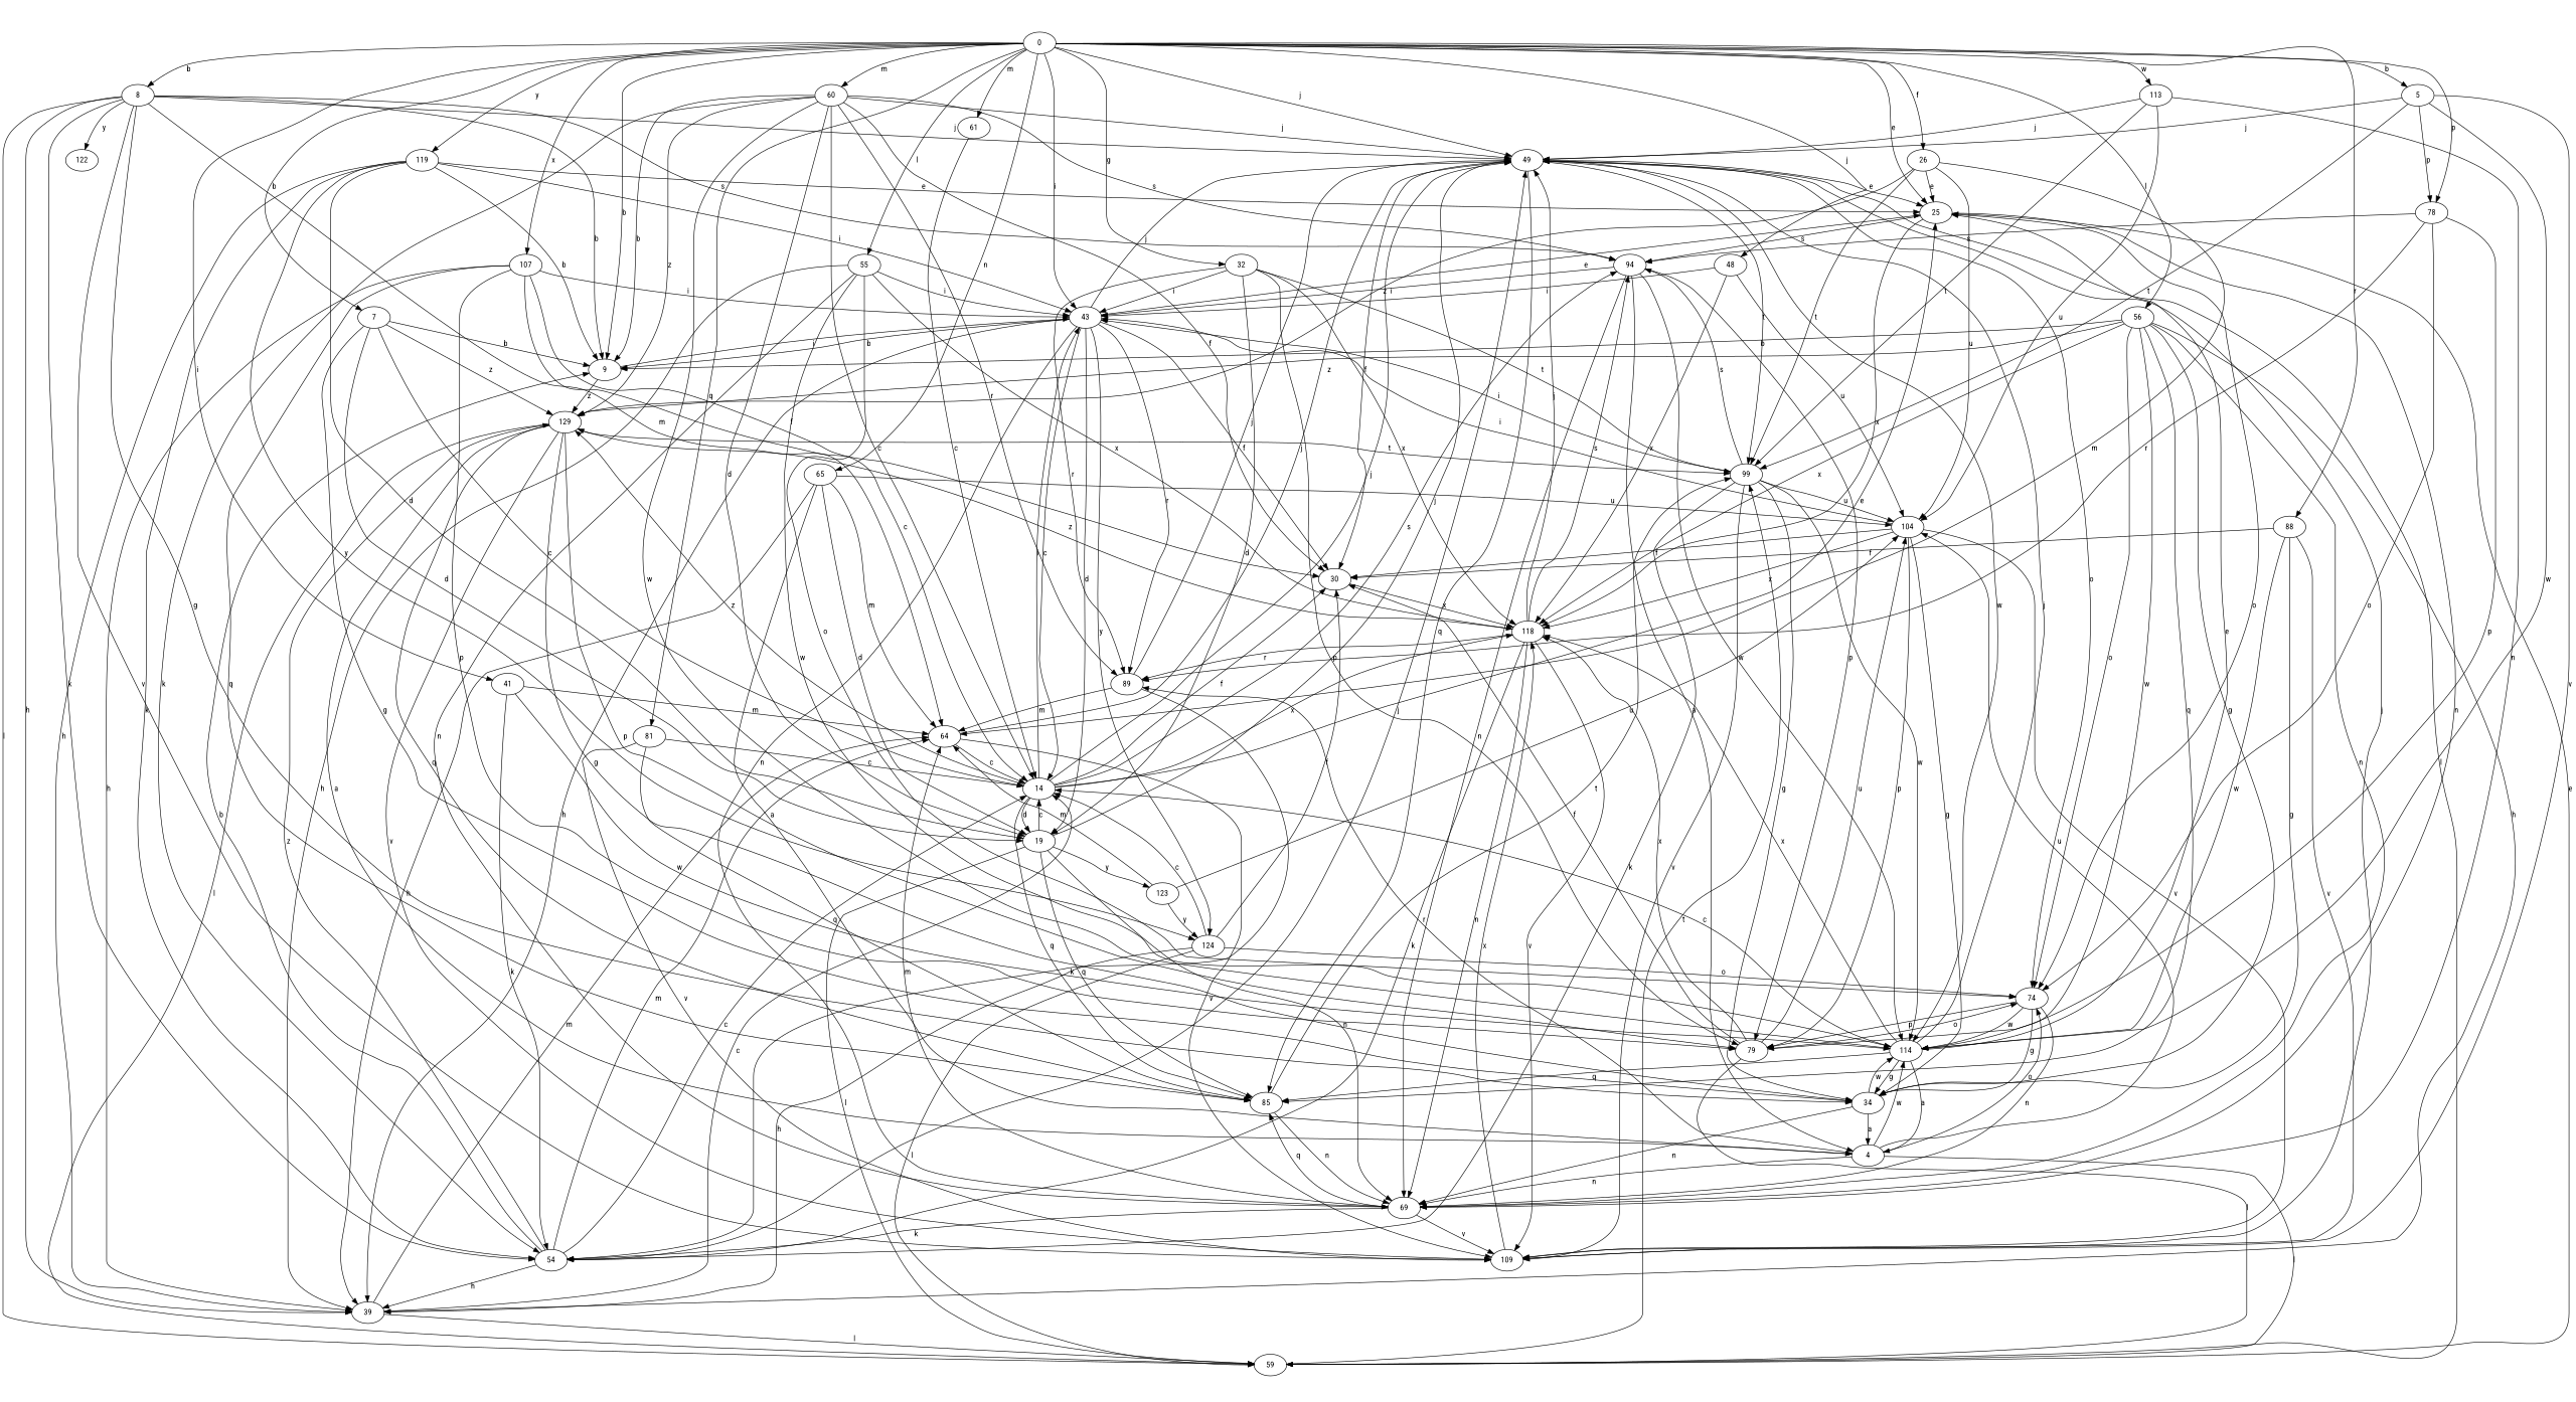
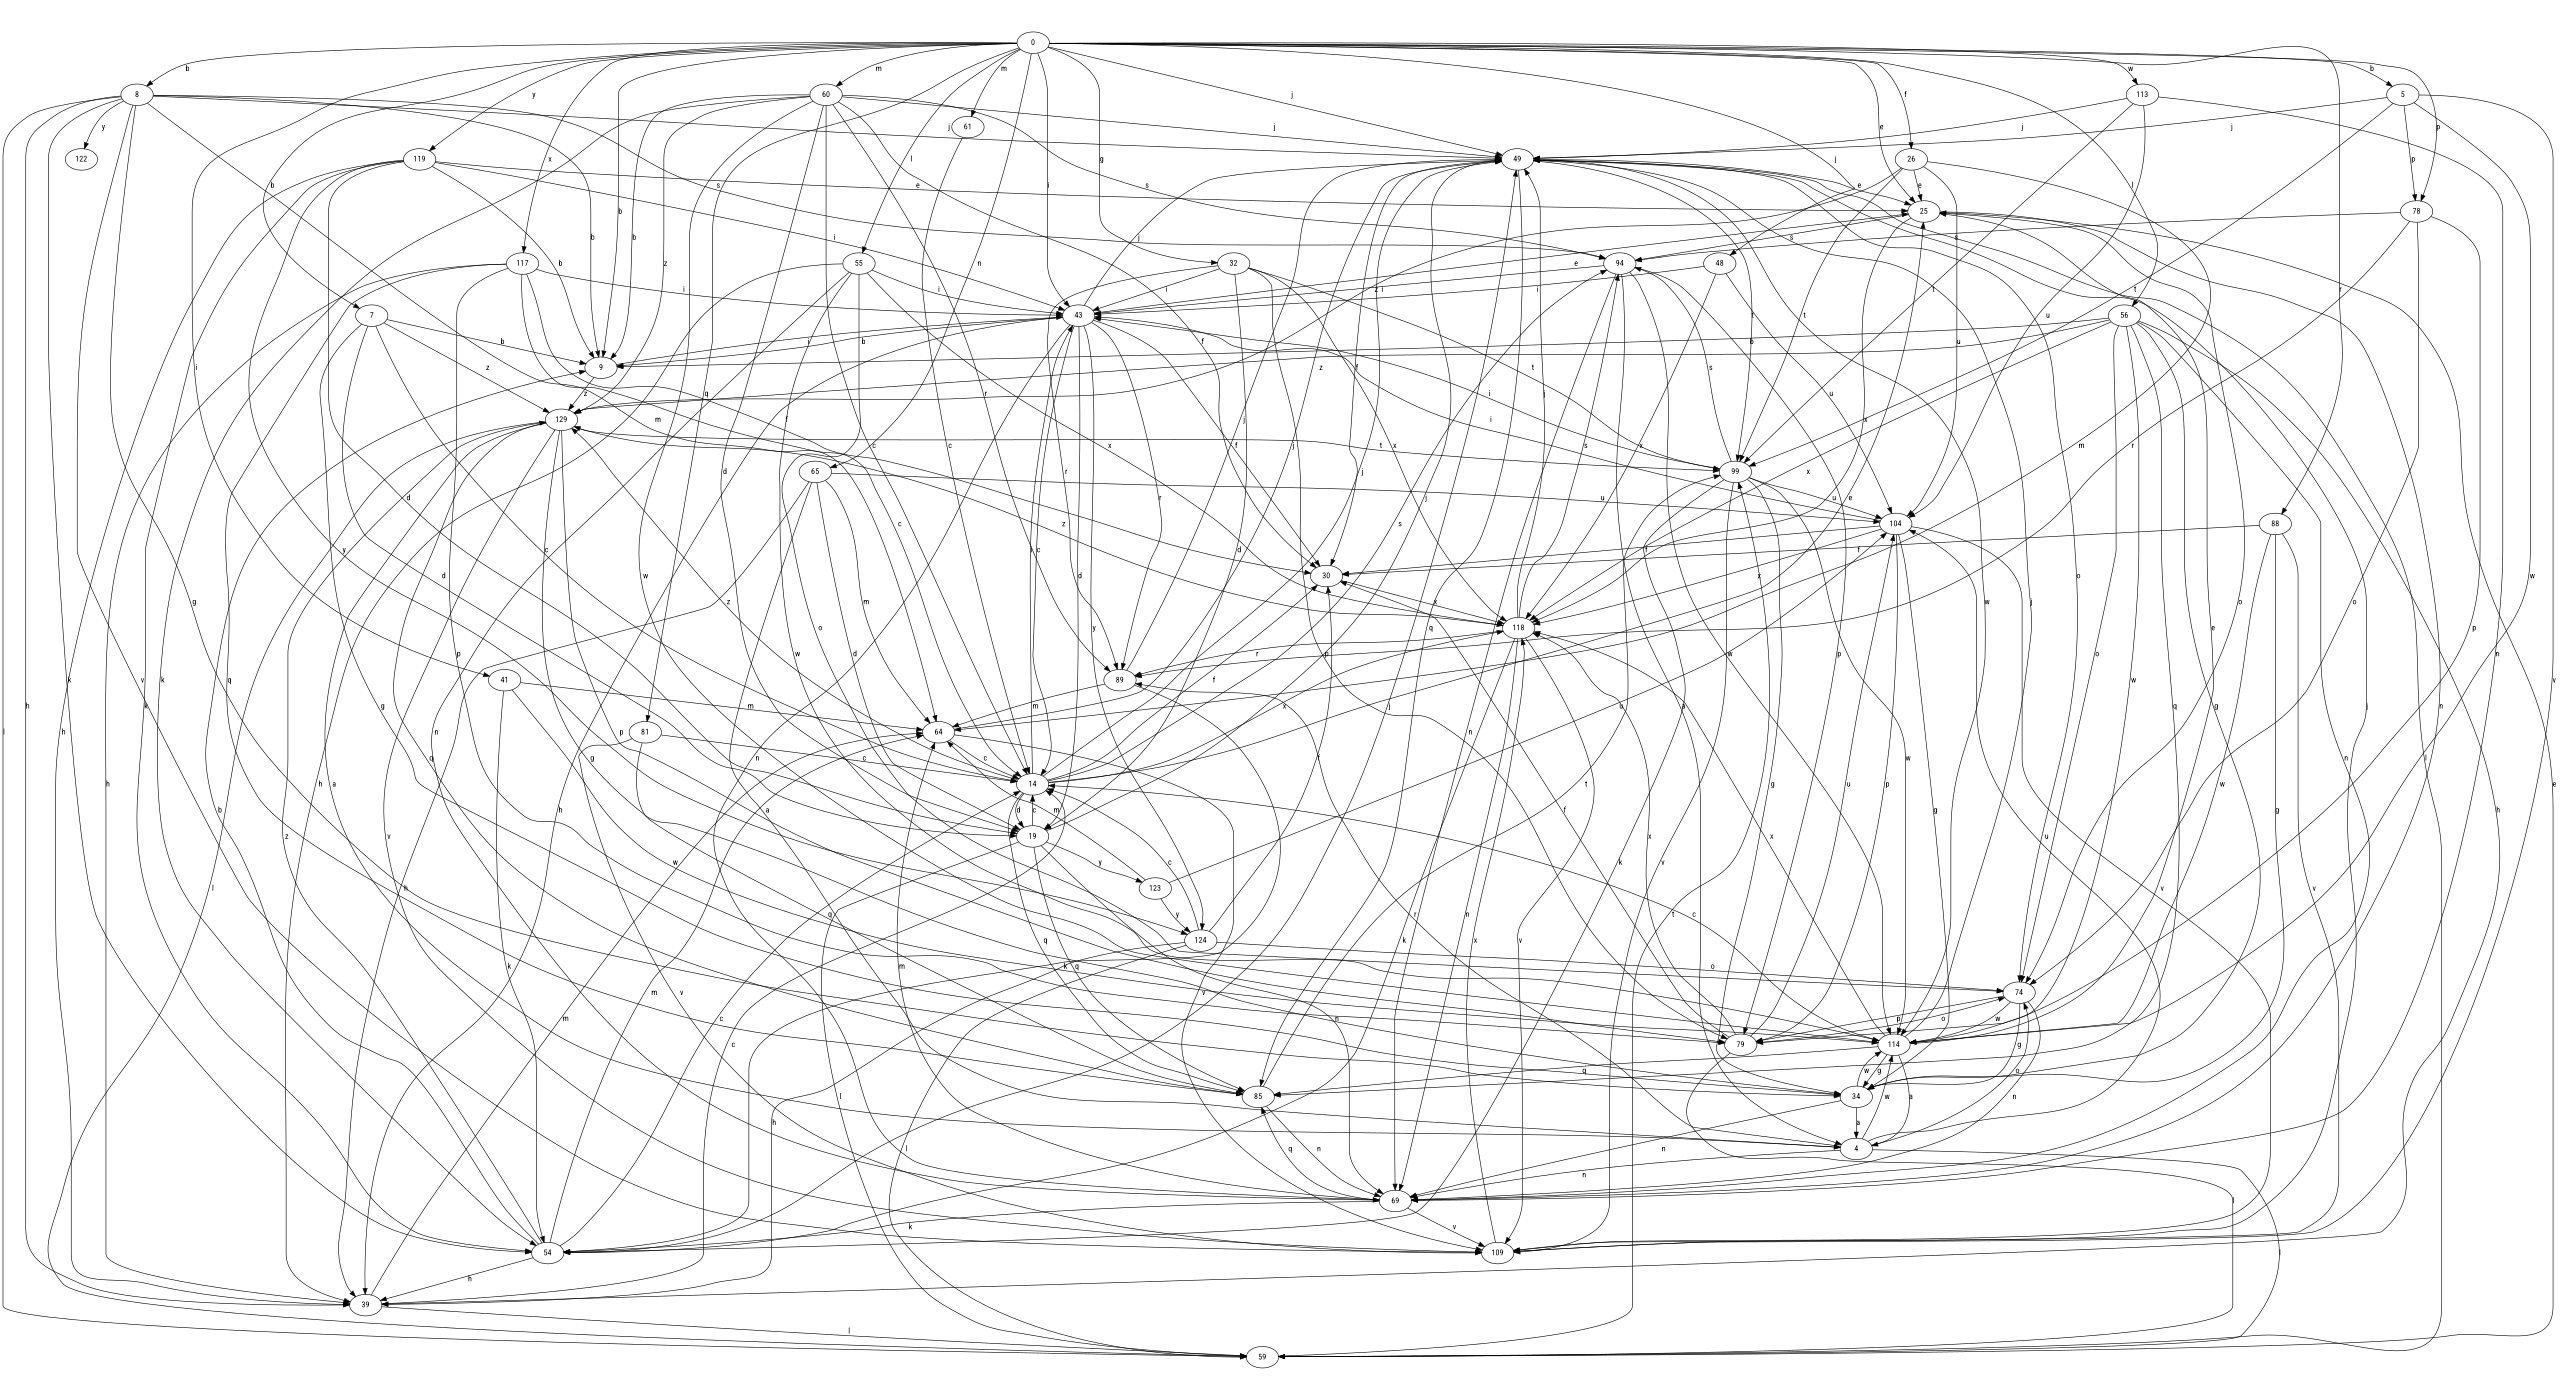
  strict digraph {
    fontname="Roboto Condensed"
    node [fontname="Roboto Condensed"]
    edge [fontname="Roboto Condensed"]
    0
    5
    7
    8
    9
    25
    26
    32
    41
    43
    48
    49
    55
    56
    60
    61
    65
    78
    81
    88
    113
-   117 [label=107]
+   117
    119
    114
    99
    109
    14
    19
    34
    129
    59
    39
    54
    64
    94
    122
    69
    74
    118
    104
    89
    79
    30
    124
    85
    4
    123
    0 -> 5 [label=b]
    0 -> 7 [label=b]
    0 -> 8 [label=b]
    0 -> 9 [label=b]
    0 -> 25 [label=e]
    0 -> 26 [label=f]
    0 -> 32 [label=g]
    0 -> 41 [label=i]
    0 -> 43 [label=i]
    0 -> 48 [label=j]
    0 -> 49 [label=j]
    0 -> 55 [label=l]
    0 -> 56 [label=l]
    0 -> 60 [label=m]
    0 -> 61 [label=m]
    0 -> 65 [label=n]
    0 -> 78 [label=p]
    0 -> 81 [label=q]
    0 -> 88 [label=r]
    0 -> 113 [label=w]
    0 -> 117 [label=x]
    0 -> 119 [label=y]
    5 -> 49 [label=j]
    5 -> 78 [label=p]
    5 -> 114 [label=w]
    5 -> 99 [label=t]
    5 -> 109 [label=v]
    7 -> 9 [label=b]
    7 -> 14 [label=c]
    7 -> 19 [label=d]
    7 -> 34 [label=g]
    7 -> 129 [label=z]
    8 -> 9 [label=b]
    8 -> 49 [label=j]
    8 -> 109 [label=v]
    8 -> 34 [label=g]
    8 -> 59 [label=l]
    8 -> 39 [label=h]
    8 -> 54 [label=k]
    8 -> 64 [label=m]
    8 -> 94 [label=s]
    8 -> 122 [label=y]
    9 -> 43 [label=i]
    9 -> 129 [label=z]
    25 -> 94 [label=s]
    25 -> 69 [label=n]
    25 -> 74 [label=o]
    25 -> 118 [label=x]
    26 -> 25 [label=e]
    26 -> 99 [label=t]
    26 -> 129 [label=z]
    26 -> 64 [label=m]
    26 -> 104 [label=u]
    32 -> 43 [label=i]
    32 -> 99 [label=t]
    32 -> 19 [label=d]
    32 -> 118 [label=x]
    32 -> 89 [label=r]
    32 -> 79 [label=p]
    41 -> 114 [label=w]
    41 -> 54 [label=k]
    41 -> 64 [label=m]
    43 -> 9 [label=b]
    43 -> 25 [label=e]
    43 -> 49 [label=j]
    43 -> 14 [label=c]
    43 -> 19 [label=d]
    43 -> 39 [label=h]
    43 -> 69 [label=n]
    43 -> 89 [label=r]
    43 -> 30 [label=f]
    43 -> 124 [label=y]
    48 -> 43 [label=i]
    48 -> 118 [label=x]
    48 -> 104 [label=u]
    49 -> 25 [label=e]
    49 -> 114 [label=w]
    49 -> 99 [label=t]
    49 -> 59 [label=l]
    49 -> 74 [label=o]
    49 -> 30 [label=f]
    49 -> 85 [label=q]
    55 -> 43 [label=i]
    55 -> 114 [label=w]
    55 -> 39 [label=h]
    55 -> 69 [label=n]
    55 -> 74 [label=o]
    55 -> 118 [label=x]
    56 -> 9 [label=b]
    56 -> 114 [label=w]
    56 -> 34 [label=g]
    56 -> 129 [label=z]
    56 -> 39 [label=h]
    56 -> 69 [label=n]
    56 -> 74 [label=o]
    56 -> 118 [label=x]
    56 -> 85 [label=q]
    60 -> 9 [label=b]
    60 -> 49 [label=j]
    60 -> 114 [label=w]
    60 -> 14 [label=c]
    60 -> 19 [label=d]
    60 -> 129 [label=z]
    60 -> 54 [label=k]
    60 -> 94 [label=s]
    60 -> 89 [label=r]
    60 -> 30 [label=f]
    61 -> 14 [label=c]
    65 -> 19 [label=d]
    65 -> 39 [label=h]
    65 -> 64 [label=m]
    65 -> 104 [label=u]
    65 -> 4 [label=a]
    78 -> 94 [label=s]
    78 -> 74 [label=o]
    78 -> 89 [label=r]
    78 -> 79 [label=p]
    81 -> 109 [label=v]
    81 -> 14 [label=c]
    81 -> 85 [label=q]
    88 -> 114 [label=w]
    88 -> 109 [label=v]
    88 -> 34 [label=g]
    88 -> 30 [label=f]
    113 -> 49 [label=j]
    113 -> 99 [label=t]
    113 -> 69 [label=n]
    113 -> 104 [label=u]
    117 -> 43 [label=i]
    117 -> 14 [label=c]
    117 -> 39 [label=h]
    117 -> 79 [label=p]
    117 -> 30 [label=f]
    117 -> 85 [label=q]
    119 -> 9 [label=b]
    119 -> 25 [label=e]
    119 -> 43 [label=i]
    119 -> 19 [label=d]
    119 -> 39 [label=h]
    119 -> 54 [label=k]
    119 -> 124 [label=y]
    114 -> 25 [label=e]
    114 -> 49 [label=j]
    114 -> 14 [label=c]
    114 -> 34 [label=g]
    114 -> 118 [label=x]
    114 -> 85 [label=q]
    114 -> 4 [label=a]
    99 -> 43 [label=i]
    99 -> 114 [label=w]
    99 -> 109 [label=v]
    99 -> 34 [label=g]
    99 -> 54 [label=k]
    99 -> 94 [label=s]
    99 -> 104 [label=u]
    109 -> 49 [label=j]
    109 -> 118 [label=x]
    14 -> 25 [label=e]
    14 -> 43 [label=i]
    14 -> 49 [label=j]
    14 -> 19 [label=d]
    14 -> 129 [label=z]
    14 -> 94 [label=s]
    14 -> 118 [label=x]
    14 -> 30 [label=f]
    14 -> 85 [label=q]
    19 -> 49 [label=j]
    19 -> 14 [label=c]
    19 -> 59 [label=l]
    19 -> 69 [label=n]
    19 -> 85 [label=q]
    19 -> 123 [label=y]
    34 -> 114 [label=w]
    34 -> 69 [label=n]
    34 -> 4 [label=a]
    129 -> 99 [label=t]
    129 -> 109 [label=v]
    129 -> 34 [label=g]
    129 -> 59 [label=l]
    129 -> 79 [label=p]
    129 -> 85 [label=q]
    129 -> 4 [label=a]
    59 -> 25 [label=e]
    59 -> 99 [label=t]
    39 -> 14 [label=c]
    39 -> 59 [label=l]
    39 -> 64 [label=m]
    54 -> 9 [label=b]
    54 -> 49 [label=j]
    54 -> 14 [label=c]
    54 -> 129 [label=z]
    54 -> 39 [label=h]
    54 -> 64 [label=m]
    64 -> 49 [label=j]
    64 -> 109 [label=v]
    64 -> 14 [label=c]
    94 -> 43 [label=i]
    94 -> 114 [label=w]
    94 -> 69 [label=n]
    94 -> 79 [label=p]
    94 -> 4 [label=a]
    69 -> 109 [label=v]
    69 -> 54 [label=k]
    69 -> 64 [label=m]
    69 -> 85 [label=q]
    74 -> 114 [label=w]
    74 -> 34 [label=g]
    74 -> 69 [label=n]
    74 -> 79 [label=p]
    118 -> 49 [label=j]
    118 -> 109 [label=v]
    118 -> 129 [label=z]
    118 -> 54 [label=k]
    118 -> 94 [label=s]
    118 -> 69 [label=n]
    118 -> 89 [label=r]
    104 -> 43 [label=i]
    104 -> 109 [label=v]
    104 -> 34 [label=g]
    104 -> 118 [label=x]
    104 -> 79 [label=p]
    104 -> 30 [label=f]
    89 -> 49 [label=j]
    89 -> 54 [label=k]
    89 -> 64 [label=m]
    79 -> 59 [label=l]
    79 -> 74 [label=o]
    79 -> 118 [label=x]
    79 -> 104 [label=u]
    79 -> 30 [label=f]
    30 -> 118 [label=x]
    124 -> 14 [label=c]
    124 -> 59 [label=l]
    124 -> 39 [label=h]
    124 -> 74 [label=o]
    124 -> 30 [label=f]
    85 -> 99 [label=t]
    85 -> 69 [label=n]
    4 -> 114 [label=w]
    4 -> 59 [label=l]
    4 -> 69 [label=n]
    4 -> 74 [label=o]
    4 -> 104 [label=u]
    4 -> 89 [label=r]
    123 -> 64 [label=m]
    123 -> 104 [label=u]
    123 -> 124 [label=y]
  }
